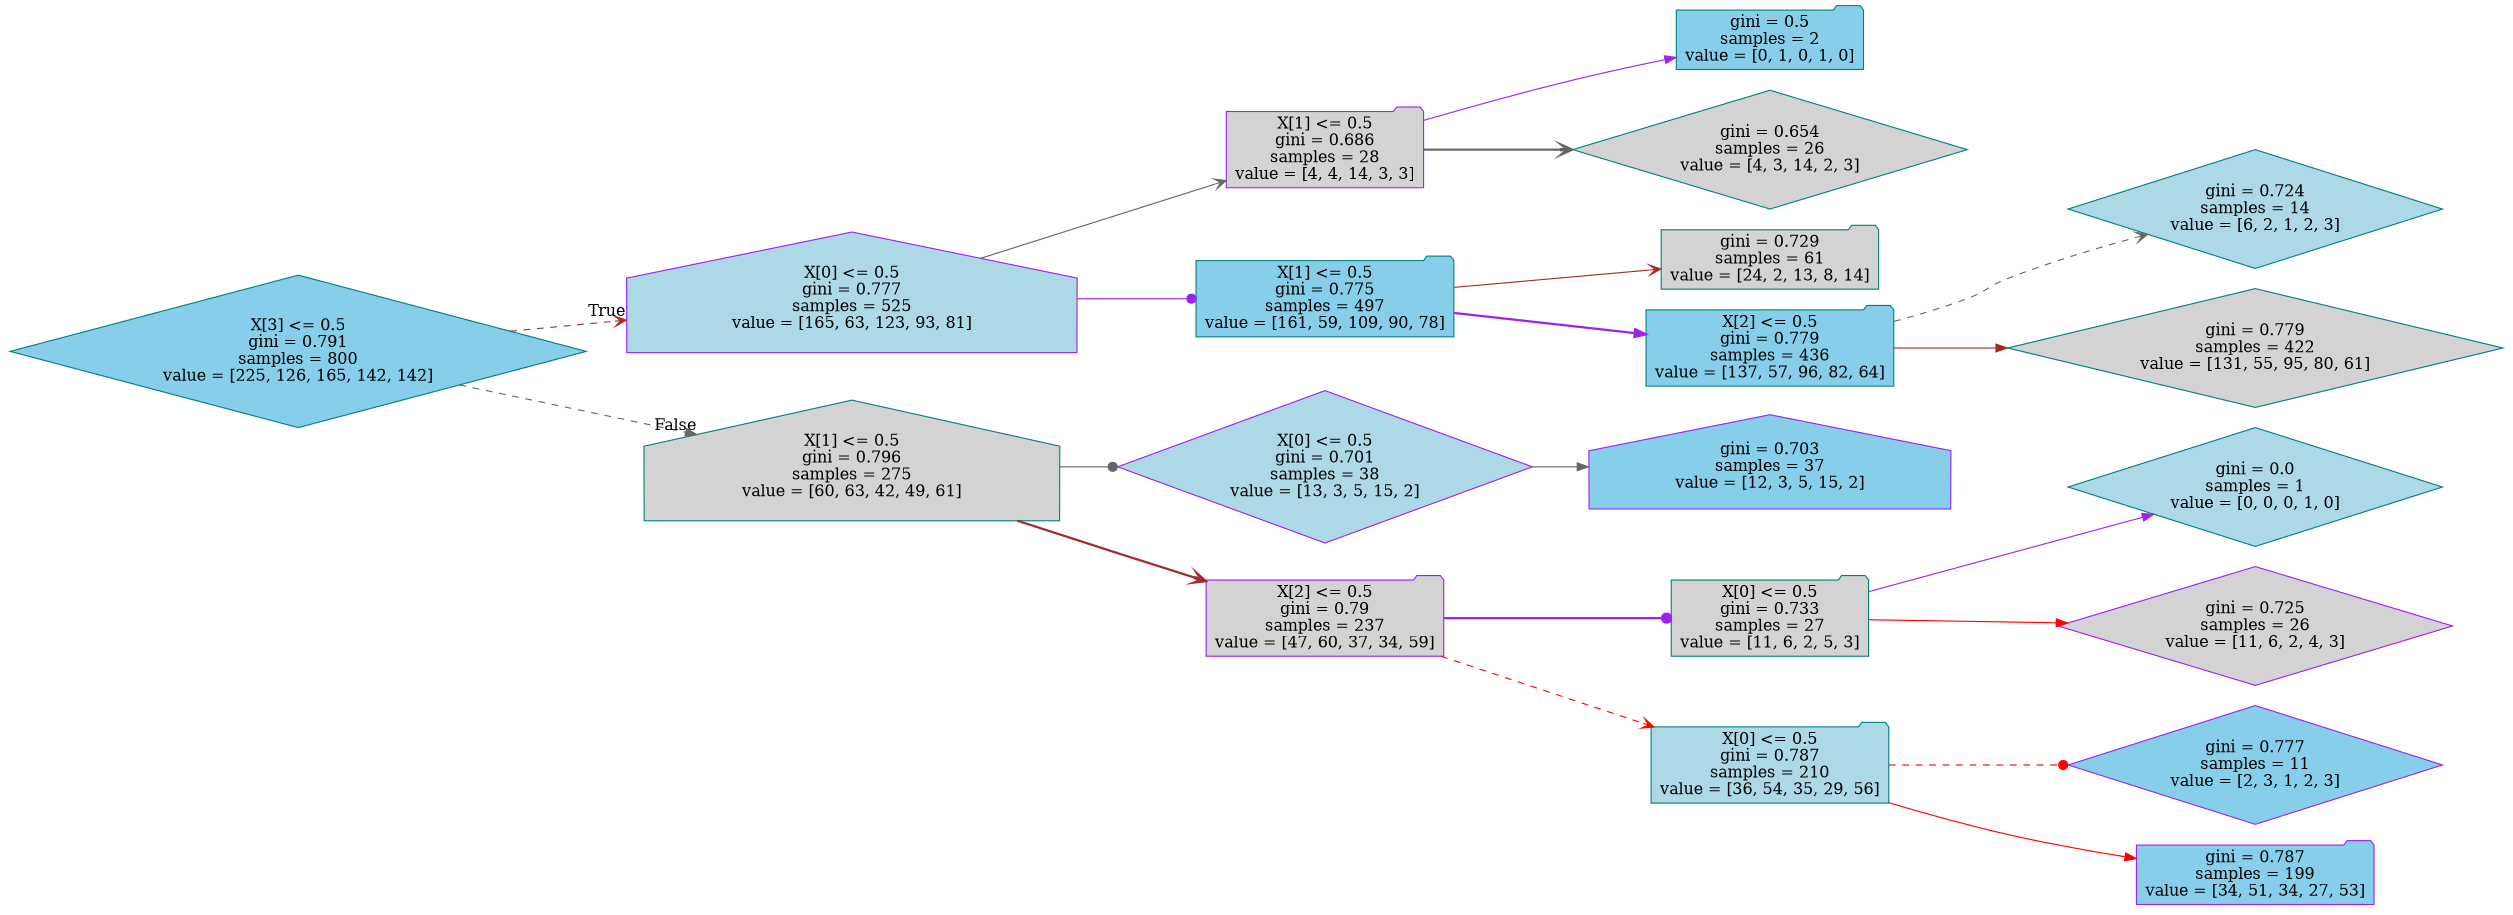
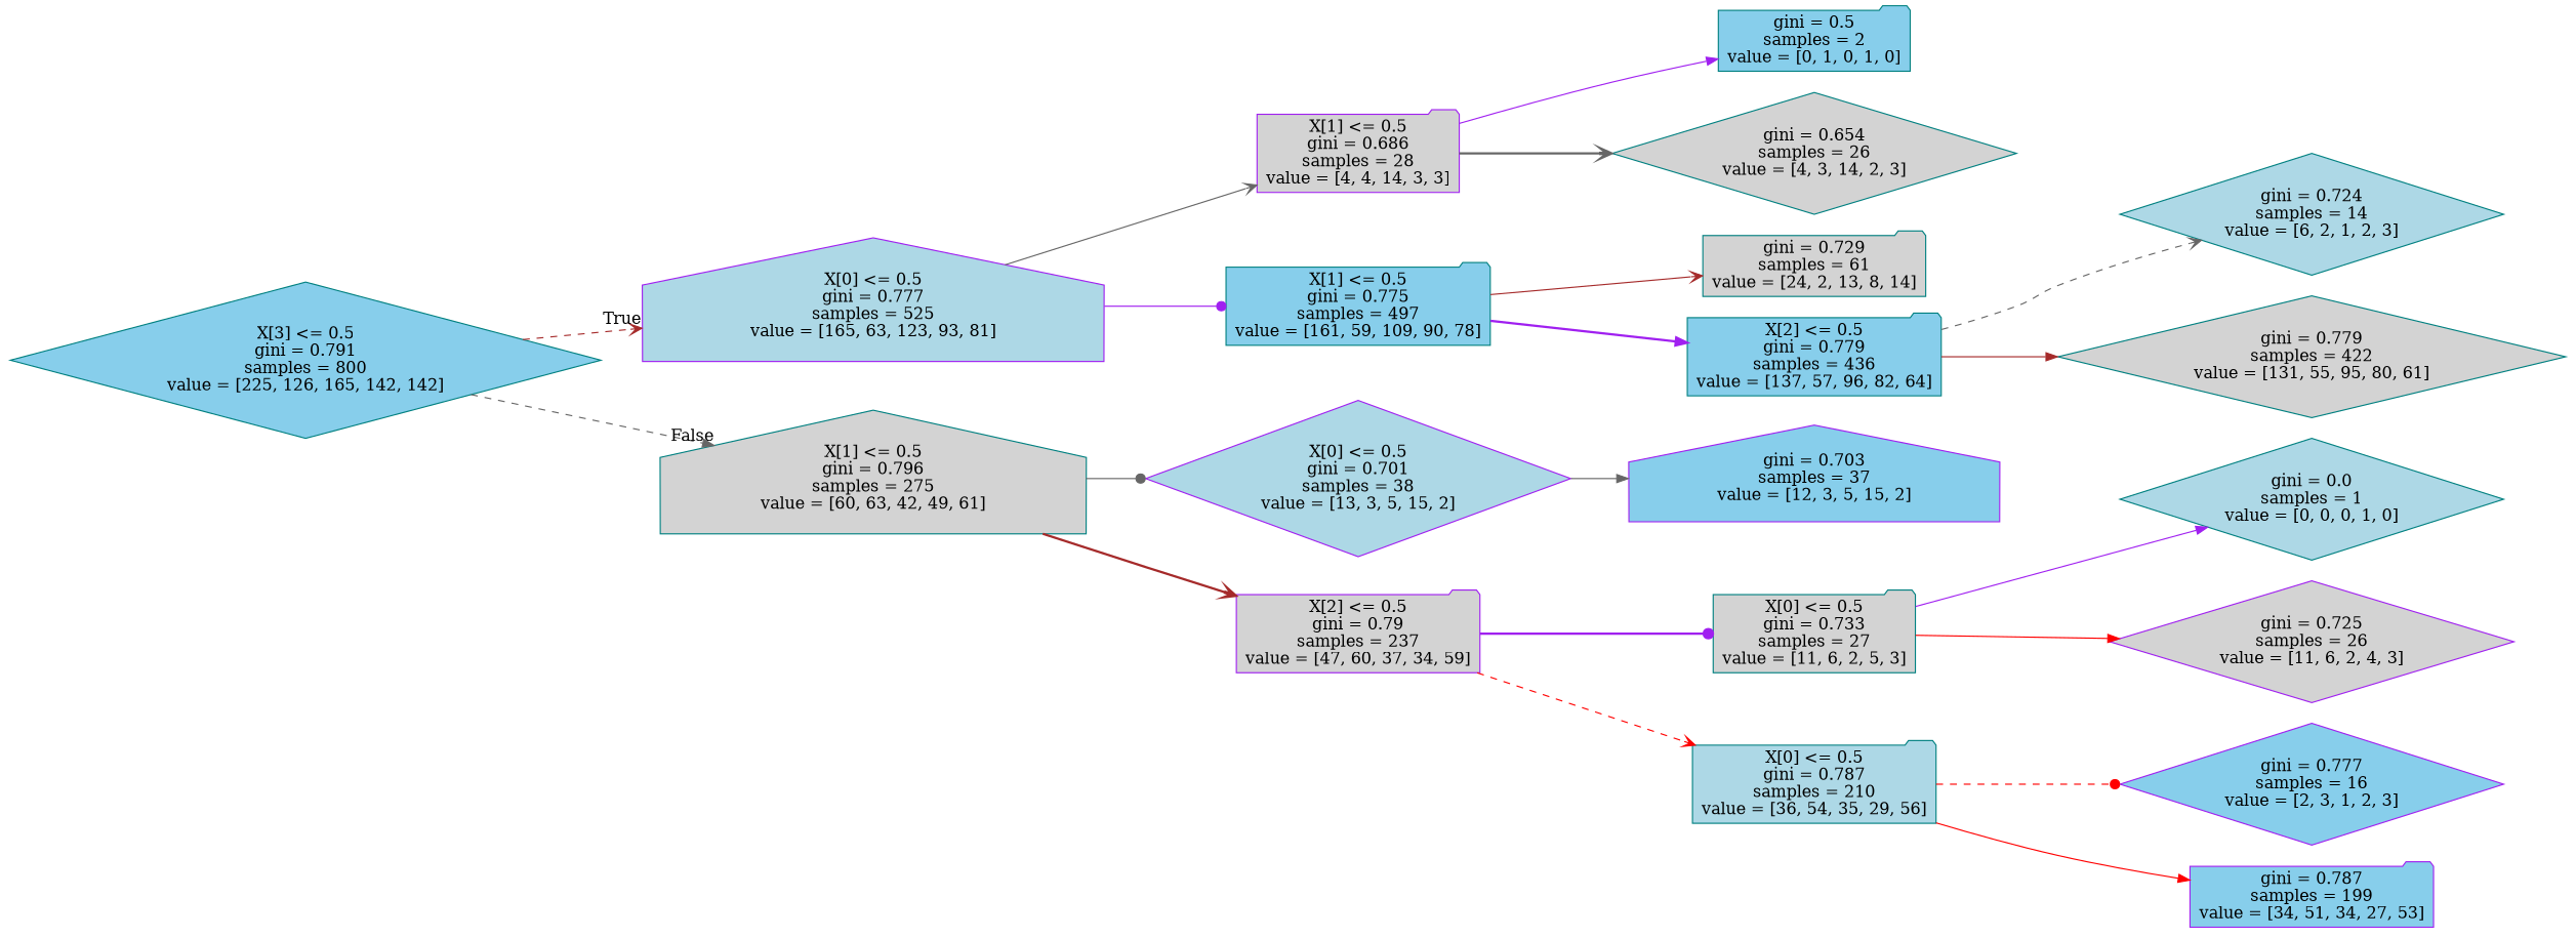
  digraph {
    rankdir=LR
    node [color=teal fillcolor=lightgrey shape=folder style=filled]
    edge [arrowhead=normal color=gray40 style=solid]
    n1 [fillcolor=skyblue label="X[3] <= 0.5\ngini = 0.791\nsamples = 800\nvalue = [225, 126, 165, 142, 142]" shape=diamond]
    n2 [color=purple fillcolor=lightblue label="X[0] <= 0.5\ngini = 0.777\nsamples = 525\nvalue = [165, 63, 123, 93, 81]" shape=house]
    n3 [label="X[1] <= 0.5\ngini = 0.796\nsamples = 275\nvalue = [60, 63, 42, 49, 61]" shape=house]
    n4 [color=purple label="X[1] <= 0.5\ngini = 0.686\nsamples = 28\nvalue = [4, 4, 14, 3, 3]"]
    n5 [fillcolor=skyblue label="X[1] <= 0.5\ngini = 0.775\nsamples = 497\nvalue = [161, 59, 109, 90, 78]"]
    n6 [color=purple fillcolor=lightblue label="X[0] <= 0.5\ngini = 0.701\nsamples = 38\nvalue = [13, 3, 5, 15, 2]" shape=diamond]
    n7 [color=purple label="X[2] <= 0.5\ngini = 0.79\nsamples = 237\nvalue = [47, 60, 37, 34, 59]"]
    n8 [fillcolor=skyblue label="gini = 0.5\nsamples = 2\nvalue = [0, 1, 0, 1, 0]"]
    n9 [label="gini = 0.654\nsamples = 26\nvalue = [4, 3, 14, 2, 3]" shape=diamond]
    n10 [label="gini = 0.729\nsamples = 61\nvalue = [24, 2, 13, 8, 14]"]
    n11 [fillcolor=skyblue label="X[2] <= 0.5\ngini = 0.779\nsamples = 436\nvalue = [137, 57, 96, 82, 64]"]
    n12 [fillcolor=lightblue label="gini = 0.724\nsamples = 14\nvalue = [6, 2, 1, 2, 3]" shape=diamond]
    n13 [label="gini = 0.779\nsamples = 422\nvalue = [131, 55, 95, 80, 61]" shape=diamond]
    n14 [color=purple fillcolor=skyblue label="gini = 0.703\nsamples = 37\nvalue = [12, 3, 5, 15, 2]" shape=house]
    n15 [label="X[0] <= 0.5\ngini = 0.733\nsamples = 27\nvalue = [11, 6, 2, 5, 3]"]
    n16 [fillcolor=lightblue label="X[0] <= 0.5\ngini = 0.787\nsamples = 210\nvalue = [36, 54, 35, 29, 56]"]
    n17 [fillcolor=lightblue label="gini = 0.0\nsamples = 1\nvalue = [0, 0, 0, 1, 0]" shape=diamond]
    n18 [color=purple label="gini = 0.725\nsamples = 26\nvalue = [11, 6, 2, 4, 3]" shape=diamond]
-   n19 [color=purple fillcolor=skyblue label="gini = 0.777\nsamples = 11\nvalue = [2, 3, 1, 2, 3]" shape=diamond]
+   n19 [color=purple fillcolor=skyblue label="gini = 0.777\nsamples = 16\nvalue = [2, 3, 1, 2, 3]" shape=diamond]
    n20 [color=purple fillcolor=skyblue label="gini = 0.787\nsamples = 199\nvalue = [34, 51, 34, 27, 53]"]
    n1 -> n2 [arrowhead=vee color=brown headlabel=True labelangle=45 labeldistance=2.5 style=dashed]
    n1 -> n3 [headlabel=False labelangle=-45 labeldistance=2.5 style=dashed]
    n2 -> n4 [arrowhead=vee]
    n2 -> n5 [arrowhead=dot color=purple]
    n3 -> n6 [arrowhead=dot]
    n3 -> n7 [arrowhead=vee color=brown style=bold]
    n4 -> n8 [color=purple]
    n4 -> n9 [arrowhead=vee style=bold]
    n5 -> n10 [arrowhead=vee color=brown]
    n5 -> n11 [color=purple style=bold]
    n6 -> n14
    n7 -> n15 [arrowhead=dot color=purple style=bold]
    n7 -> n16 [arrowhead=vee color=red style=dashed]
    n11 -> n12 [arrowhead=vee style=dashed]
    n11 -> n13 [color=brown]
    n15 -> n17 [color=purple]
    n15 -> n18 [color=red]
    n16 -> n19 [arrowhead=dot color=red style=dashed]
    n16 -> n20 [color=red]
  }
